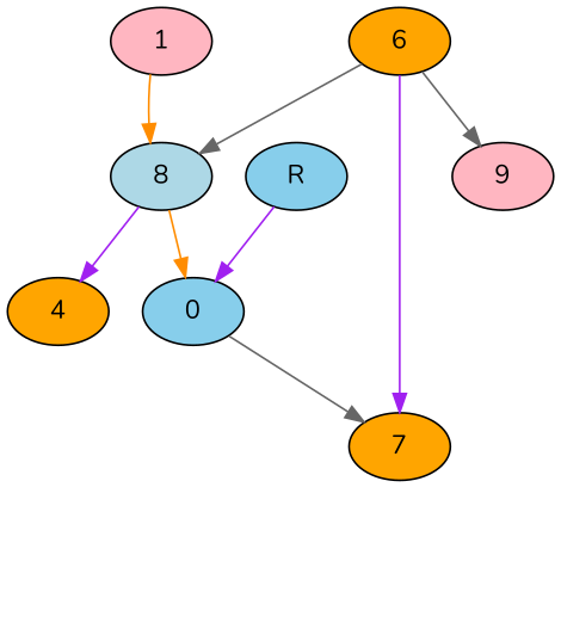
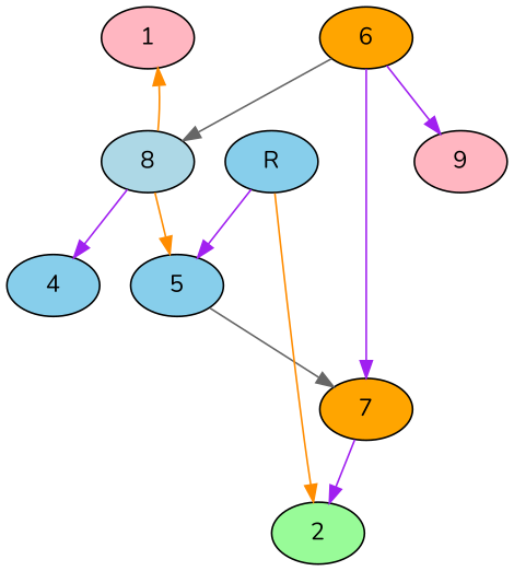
  digraph {
    fontname=Nunito
    node [fillcolor=orange fontname=Nunito style=filled]
    edge [color=purple fontname=Nunito]
    1 [fillcolor=lightpink]
    8 [fillcolor=lightblue]
-   4
-   5 [fillcolor=skyblue label=0]
+   4 [fillcolor=skyblue]
+   5 [fillcolor=skyblue]
    7
+   2 [fillcolor=palegreen]
    6
    9 [fillcolor=lightpink]
    R [fillcolor=skyblue]
-   1 -> 8 [color=darkorange]
+   8 -> 1 [color=darkorange]
    8 -> 4
    8 -> 5 [color=darkorange]
    5 -> 7 [color=gray40]
+   7 -> 2
    6 -> 8 [color=gray40]
    6 -> 7
-   6 -> 9 [color=gray40]
+   6 -> 9
    R -> 5
+   R -> 2 [color=darkorange]
  }
